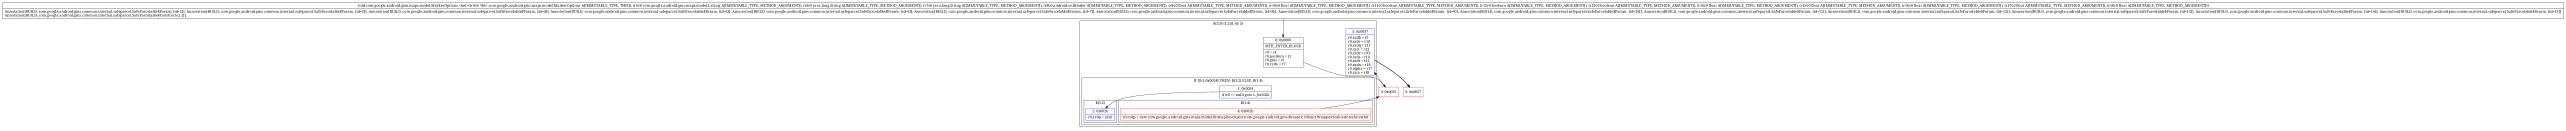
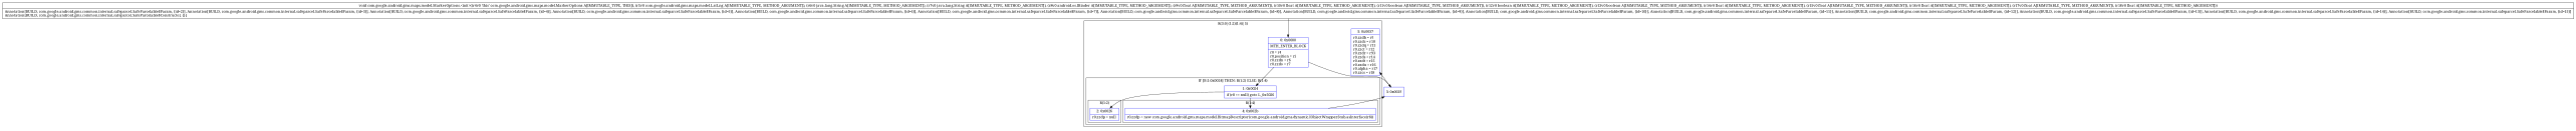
  digraph {
    fontname="Noto Serif"
    node [color=blue fontname="Noto Serif" shape=record]
    edge [fontname="Noto Serif" style=solid]
-   n1 [label="{2\:\ 0x0026|r0.zzdp = zzdc\l}"]
-   n2 [color=red label="{4\:\ 0x002b|r0.zzdp = new com.google.android.gms.maps.model.BitmapDescriptor(com.google.android.gms.dynamic.IObjectWrapper.Stub.asInterface(r8))\l}"]
+   n1 [label="{2\:\ 0x0026|r0.zzdp = null\l}"]
+   n2 [label="{4\:\ 0x002b|r0.zzdp = new com.google.android.gms.maps.model.BitmapDescriptor(com.google.android.gms.dynamic.IObjectWrapper.Stub.asInterface(r8))\l}"]
    n3 [label="{1\:\ 0x0024|if (r8 == null) goto L_0x5026\l}"]
-   n4 [label="{0\:\ 0x0000|MTH_ENTER_BLOCK\l|r0 = r4\lr0.position = r5\lr0.gms = r6\lr0.zzdo = r7\l}"]
+   n4 [label="{0\:\ 0x0000|MTH_ENTER_BLOCK\l|r0 = r4\lr0.position = r5\lr0.zzdn = r6\lr0.zzdo = r7\l}"]
    n5 [label="{5\:\ 0x0037|r0.zzdb = r9\lr0.zzdc = r10\lr0.zzdq = r11\lr0.zzct = r12\lr0.zzdr = r93\lr0.zzds = r14\lr0.zzdt = r15\lr0.zzdu = r16\lr0.alpha = r17\lr0.zzcs = r18\l}"]
-   n6 [color=red label="{3\:\ 0x0029}"]
-   n7 [color=red label="{6\:\ 0x0057}"]
+   n6 [label="{3\:\ 0x0029}"]
    n8 [label="{void com.google.android.gms.maps.model.MarkerOptions.\<init\>((r4v0 'this' com.google.android.gms.maps.model.MarkerOptions A[IMMUTABLE_TYPE, THIS]), (r5v0 com.google.android.gms.maps.model.LatLng A[IMMUTABLE_TYPE, METHOD_ARGUMENT]), (r6v0 java.lang.String A[IMMUTABLE_TYPE, METHOD_ARGUMENT]), (r7v0 java.lang.String A[IMMUTABLE_TYPE, METHOD_ARGUMENT]), (r8v0 android.os.IBinder A[IMMUTABLE_TYPE, METHOD_ARGUMENT]), (r9v0 float A[IMMUTABLE_TYPE, METHOD_ARGUMENT]), (r10v0 float A[IMMUTABLE_TYPE, METHOD_ARGUMENT]), (r11v0 boolean A[IMMUTABLE_TYPE, METHOD_ARGUMENT]), (r12v0 boolean A[IMMUTABLE_TYPE, METHOD_ARGUMENT]), (r13v0 boolean A[IMMUTABLE_TYPE, METHOD_ARGUMENT]), (r14v0 float A[IMMUTABLE_TYPE, METHOD_ARGUMENT]), (r15v0 float A[IMMUTABLE_TYPE, METHOD_ARGUMENT]), (r16v0 float A[IMMUTABLE_TYPE, METHOD_ARGUMENT]), (r17v0 float A[IMMUTABLE_TYPE, METHOD_ARGUMENT]), (r18v0 float A[IMMUTABLE_TYPE, METHOD_ARGUMENT]))  | Annotation[BUILD, com.google.android.gms.common.internal.safeparcel.SafeParcelable$Param, \{id=2\}], Annotation[BUILD, com.google.android.gms.common.internal.safeparcel.SafeParcelable$Param, \{id=3\}], Annotation[BUILD, com.google.android.gms.common.internal.safeparcel.SafeParcelable$Param, \{id=4\}], Annotation[BUILD, com.google.android.gms.common.internal.safeparcel.SafeParcelable$Param, \{id=5\}], Annotation[BUILD, com.google.android.gms.common.internal.safeparcel.SafeParcelable$Param, \{id=6\}], Annotation[BUILD, com.google.android.gms.common.internal.safeparcel.SafeParcelable$Param, \{id=7\}], Annotation[BUILD, com.google.android.gms.common.internal.safeparcel.SafeParcelable$Param, \{id=8\}], Annotation[BUILD, com.google.android.gms.common.internal.safeparcel.SafeParcelable$Param, \{id=9\}], Annotation[BUILD, com.google.android.gms.common.internal.safeparcel.SafeParcelable$Param, \{id=10\}], Annotation[BUILD, com.google.android.gms.common.internal.safeparcel.SafeParcelable$Param, \{id=11\}], Annotation[BUILD, com.google.android.gms.common.internal.safeparcel.SafeParcelable$Param, \{id=12\}], Annotation[BUILD, com.google.android.gms.common.internal.safeparcel.SafeParcelable$Param, \{id=13\}], Annotation[BUILD, com.google.android.gms.common.internal.safeparcel.SafeParcelable$Param, \{id=14\}], Annotation[BUILD, com.google.android.gms.common.internal.safeparcel.SafeParcelable$Param, \{id=15\}]\lAnnotation[BUILD, com.google.android.gms.common.internal.safeparcel.SafeParcelable$Constructor, \{\}]\l}" color=""]
    subgraph cluster_1 {
      label="R(3:0|(1:2)(1:4)|5)"
      n4
      n5
      subgraph cluster_2 {
        label="IF [B:1:0x0024] THEN: R(1:2) ELSE: R(1:4)"
        n3
        subgraph cluster_3 {
          label="R(1:2)"
          n1
        }
        subgraph cluster_4 {
          label="R(1:4)"
          n2
        }
      }
    }
    n2 -> n6
    n3 -> n1
+   n3 -> n2
+   n4 -> n3
    n4 -> n6
-   n5 -> n7 [style=bold]
    n6 -> n5
    n8 -> n4
  }
